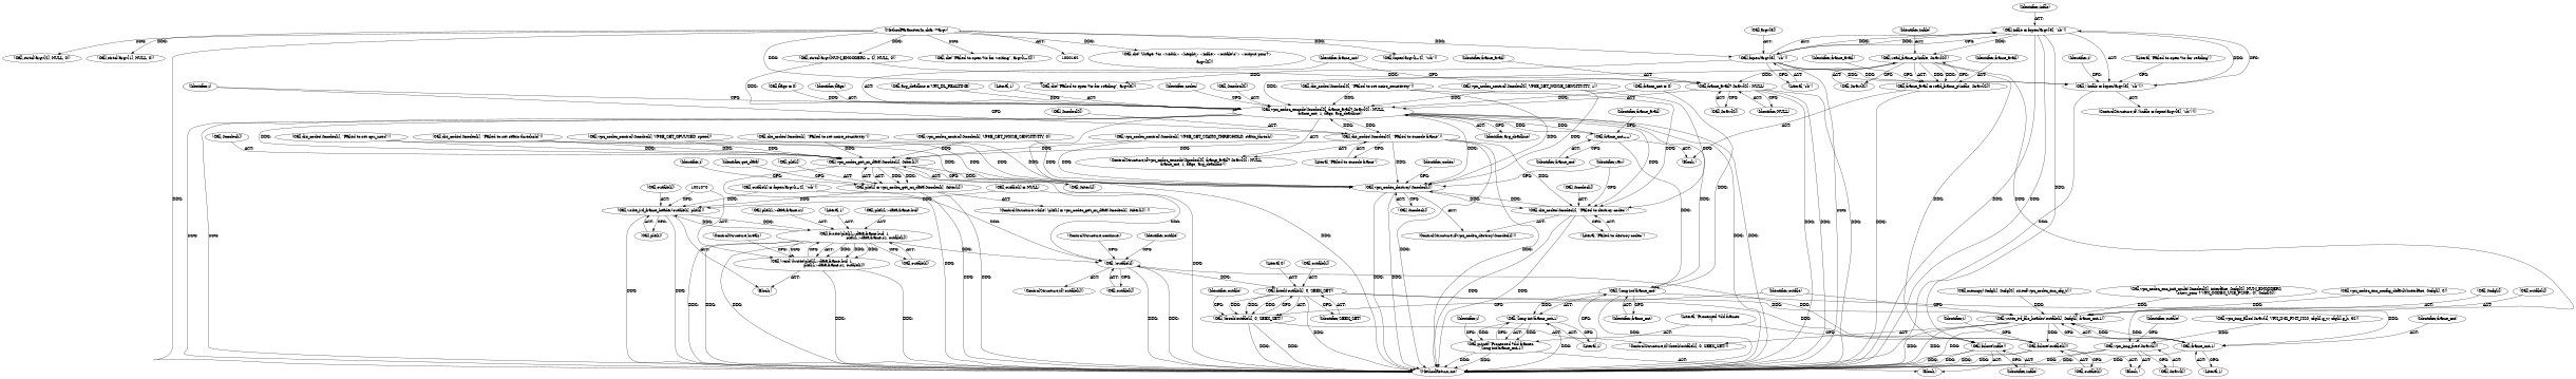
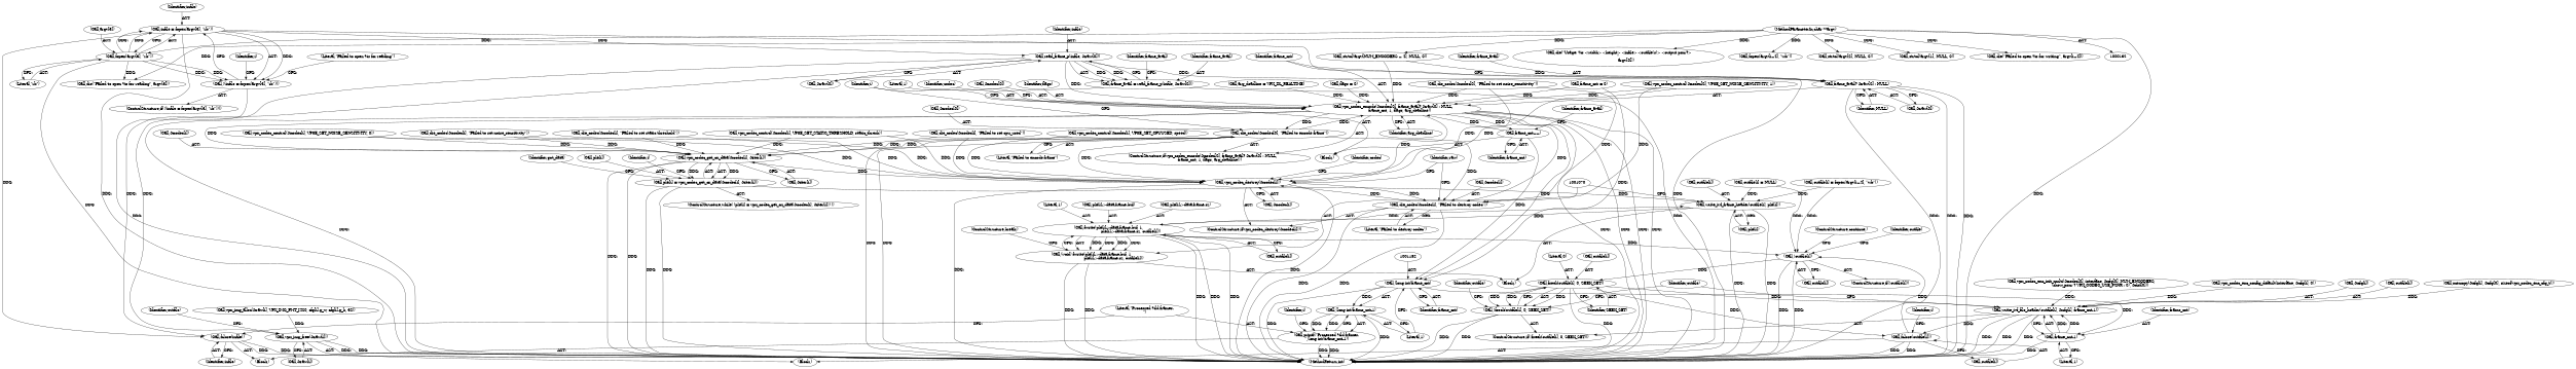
  digraph {
    n1 [label="(Call,infile = fopen(argv[3], \"rb\"))"]
    n2 [label="(Call,fopen(argv[3], \"rb\"))"]
    n3 [label="(Call,!(infile = fopen(argv[3], \"rb\")))"]
    n4 [label="(Call,read_frame_p(infile, &raw[0]))"]
    n5 [label="(Call,fclose(infile))"]
    n6 [label="(MethodReturn,int)"]
    n7 [label="(Literal,\"rb\")"]
    n8 [label="(Call,die(\"Failed to open %s for reading\", argv[3]))"]
    n9 [label="(ControlStructure,if(!(infile = fopen(argv[3], \"rb\"))))"]
    n10 [label="(Call,frame_avail = read_frame_p(infile, &raw[0]))"]
    n11 [label="(Call,vpx_codec_encode(&codec[0], frame_avail? &raw[0] : NULL,\n            frame_cnt, 1, flags, arg_deadline))"]
    n12 [label="(Call,frame_avail? &raw[0] : NULL)"]
    n13 [label="(Call,vpx_img_free(&raw[i]))"]
    n14 [label="(Call,&raw[0])"]
    n15 [label="(Block,)"]
    n16 [label="(Identifier,infile)"]
    n17 [label="(MethodParameterIn,char **argv)"]
    n18 [label="(Call,die(\"Usage: %s <width> <height> <infile> <outfile(s)> <output psnr?>\n\",\n             argv[0]))"]
    n19 [label="(Call,fopen(argv[i+4], \"wb\"))"]
    n20 [label="(Call,strtol(argv[2], NULL, 0))"]
    n21 [label="(Call,strtol(argv[1], NULL, 0))"]
    n22 [label="(Call,strtol(argv[NUM_ENCODERS + 4], NULL, 0))"]
    n23 [label="(Call,die(\"Failed to open %s for writing\", argv[i+4]))"]
    1000132
    n25 [label="(Block,)"]
    n26 [label="(Call,die_codec(&codec[0], \"Failed to encode frame\"))"]
    n27 [label="(Call,vpx_codec_get_cx_data(&codec[i], &iter[i]))"]
    n28 [label="(Call,vpx_codec_destroy(&codec[i]))"]
    n29 [label="(Call,die_codec(&codec[i], \"Failed to destroy codec\"))"]
    n30 [label="(Call,frame_cnt++)"]
    n31 [label="(Call,(long int)frame_cnt)"]
    n32 [label="(Identifier,arg_deadline)"]
    n33 [label="(ControlStructure,if(vpx_codec_encode(&codec[0], frame_avail? &raw[0] : NULL,\n            frame_cnt, 1, flags, arg_deadline)))"]
    n34 [label="(Identifier,NULL)"]
    n35 [label="(Call,&raw[0])"]
    n36 [label="(Block,)"]
    n37 [label="(Call,&raw[i])"]
    n38 [label="(Literal,\"Failed to encode frame\")"]
    n39 [label="(Call,pkt[i] = vpx_codec_get_cx_data(&codec[i], &iter[i]))"]
    n40 [label="(Call,&iter[i])"]
    n41 [label="(ControlStructure,if(vpx_codec_destroy(&codec[i])))"]
    n42 [label="(Call,&codec[i])"]
    n43 [label="(Literal,\"Failed to destroy codec\")"]
    n44 [label="(Identifier,frame_cnt)"]
    n45 [label="(Call,frame_cnt-1)"]
    n46 [label="(Call,(long int)frame_cnt-1)"]
    n47 [label="(Identifier,frame_cnt)"]
    n48 [label="(Call,write_ivf_frame_header(outfile[i], pkt[i]))"]
    n49 [label="(ControlStructure,while( (pkt[i] = vpx_codec_get_cx_data(&codec[i], &iter[i])) ))"]
    n50 [label="(Call,fwrite(pkt[i]->data.frame.buf, 1,\n                                      pkt[i]->data.frame.sz, outfile[i]))"]
    n51 [label="(Block,)"]
    n52 [label="(Call,pkt[i])"]
    n53 [label="(Call,(void) fwrite(pkt[i]->data.frame.buf, 1,\n                                      pkt[i]->data.frame.sz, outfile[i]))"]
    n54 [label="(Call,!outfile[i])"]
    n55 [label="(Call,outfile[i])"]
    n56 [label="(Call,fseek(outfile[i], 0, SEEK_SET))"]
    n57 [label="(Call,outfile[i])"]
    n58 [label="(ControlStructure,if(!outfile[i]))"]
    n59 [label="(Call,!fseek(outfile[i], 0, SEEK_SET))"]
    n60 [label="(Call,write_ivf_file_header(outfile[i], &cfg[i], frame_cnt-1))"]
    n61 [label="(Call,fclose(outfile[i]))"]
    n62 [label="(Identifier,SEEK_SET)"]
    n63 [label="(ControlStructure,if(!fseek(outfile[i], 0, SEEK_SET)))"]
    n64 [label="(Call,outfile[i])"]
    n65 [label="(Literal,1)"]
    n66 [label="(Call,printf(\"Processed %ld frames.\n\",(long int)frame_cnt-1))"]
    n67 [label="(Literal,1)"]
    n68 [label="(Call,&codec[i])"]
    n69 [label="(ControlStructure,continue;)"]
    n70 [label="(Identifier,frame_cnt)"]
    n71 [label="(Identifier,got_data)"]
    n72 [label="(Call,die_codec(&codec[i], \"Failed to set cpu_used\"))"]
    n73 [label="(Call,vpx_codec_enc_config_default(interface, &cfg[i], 0))"]
    n74 [label="(Identifier,frame_cnt)"]
    n75 [label="(Call,outfile[i] = NULL)"]
    n76 [label="(Literal,0)"]
    n77 [label="(Call,vpx_codec_control(&codec[i], VP8E_SET_NOISE_SENSITIVITY, 0))"]
    n78 [label="(Identifier,frame_avail)"]
    n79 [label="(Identifier,i)"]
    n80 [label="(Call,&cfg[i])"]
    n81 [label="(Literal,1)"]
    n82 [label="(Call,die_codec(&codec[i], \"Failed to set noise_sensitivity\"))"]
    n83 [label="(Identifier,frame_avail)"]
    n84 [label="(Call,flags = 0)"]
    n85 [label="(ControlStructure,break;)"]
    n86 [label="(Identifier,flags)"]
    n87 [label="(Call,arg_deadline = VPX_DL_REALTIME)"]
    n88 [label="(Identifier,frame_avail)"]
    n89 [label="(Identifier,i)"]
    n90 [label="(Literal,\"Failed to open %s for reading\")"]
    n91 [label="(Call,die_codec(&codec[0], \"Failed to set noise_sensitivity\"))"]
    n92 [label="(Call,&codec[0])"]
    n93 [label="(Call,vpx_codec_control(&codec[i], VP8E_SET_STATIC_THRESHOLD, static_thresh))"]
    n94 [label="(Call,outfile[i])"]
    n95 [label="(Identifier,infile)"]
    n96 [label="(Identifier,i)"]
    n97 [label="(Identifier,frame_avail)"]
    n98 [label="(Identifier,i)"]
    n99 [label="(Call,outfile[i])"]
    n100 [label="(Identifier,outfile)"]
    n101 [label="(Call,pkt[i]->data.frame.buf)"]
    n102 [label="(Call,outfile[i])"]
    n103 [label="(Identifier,infile)"]
    n104 [label="(Call,vpx_codec_control(&codec[i], VP8E_SET_CPUUSED, speed))"]
    n105 [label="(Call,frame_cnt = 0)"]
    n106 [label="(Literal,\"Processed %ld frames.\n\")"]
    n107 [label="(Identifier,outfile)"]
    n108 [label="(Literal,1)"]
    n109 [label="(Call,vpx_codec_control(&codec[0], VP8E_SET_NOISE_SENSITIVITY, 1))"]
    n110 [label="(Identifier,raw)"]
    n111 [label="(Identifier,codec)"]
    n112 [label="(Identifier,outfile)"]
    n113 [label="(Call,pkt[i]->data.frame.sz)"]
    n114 [label="(Call,vpx_img_alloc(&raw[i], VPX_IMG_FMT_I420, cfg[i].g_w, cfg[i].g_h, 32))"]
    n115 [label="(Call,memcpy(&cfg[i], &cfg[0], sizeof(vpx_codec_enc_cfg_t)))"]
    n116 [label="(Call,outfile[i] = fopen(argv[i+4], \"wb\"))"]
    n117 [label="(Identifier,outfile)"]
    n118 [label="(Call,die_codec(&codec[i], \"Failed to set static threshold\"))"]
    n119 [label="(Identifier,codec)"]
    n120 [label="(Call,&codec[i])"]
    n121 [label="(Call,pkt[i])"]
    n122 [label="(Call,&codec[0])"]
    n123 [label="(Identifier,i)"]
    n124 [label="(Call,vpx_codec_enc_init_multi(&codec[0], interface, &cfg[0], NUM_ENCODERS,\n                                 (show_psnr ? VPX_CODEC_USE_PSNR : 0), &dsf[0]))"]
    n125 [label="(Call,argv[3])"]
    1001070
+   1001182
    n1 -> n2 [label="CFG: "]
    n1 -> n3 [label="AST: "]
    n1 -> n3 [label="DDG: "]
    n1 -> n4 [label="DDG: "]
    n1 -> n5 [label="DDG: "]
    n1 -> n6 [label="DDG: "]
    n1 -> n6 [label="DDG: "]
    n2 -> n1 [label="AST: "]
    n2 -> n1 [label="DDG: "]
    n2 -> n1 [label="DDG: "]
    n2 -> n3 [label="DDG: "]
    n2 -> n3 [label="DDG: "]
    n2 -> n6 [label="DDG: "]
    n2 -> n7 [label="CFG: "]
    n2 -> n8 [label="DDG: "]
    n3 -> n1 [label="CFG: "]
    n3 -> n6 [label="DDG: "]
    n3 -> n9 [label="AST: "]
    n4 -> n5 [label="DDG: "]
    n4 -> n10 [label="AST: "]
    n4 -> n10 [label="DDG: "]
    n4 -> n10 [label="DDG: "]
    n4 -> n11 [label="DDG: "]
    n4 -> n12 [label="DDG: "]
    n4 -> n13 [label="DDG: "]
    n4 -> n14 [label="CFG: "]
    n5 -> n6 [label="DDG: "]
    n5 -> n6 [label="DDG: "]
    n5 -> n15 [label="AST: "]
    n5 -> n16 [label="CFG: "]
    n7 -> n2 [label="AST: "]
    n10 -> n4 [label="CFG: "]
    n10 -> n6 [label="DDG: "]
    n10 -> n25 [label="AST: "]
    n11 -> n6 [label="DDG: "]
    n11 -> n6 [label="DDG: "]
    n11 -> n6 [label="DDG: "]
    n11 -> n6 [label="DDG: "]
    n11 -> n6 [label="DDG: "]
    n11 -> n26 [label="DDG: "]
    n11 -> n27 [label="DDG: "]
    n11 -> n28 [label="DDG: "]
    n11 -> n29 [label="DDG: "]
    n11 -> n30 [label="DDG: "]
    n11 -> n31 [label="DDG: "]
    n11 -> n32 [label="CFG: "]
    n11 -> n33 [label="AST: "]
    n12 -> n6 [label="DDG: "]
    n12 -> n6 [label="DDG: "]
    n12 -> n6 [label="DDG: "]
    n12 -> n11 [label="AST: "]
    n12 -> n34 [label="CFG: "]
    n12 -> n35 [label="CFG: "]
    n13 -> n6 [label="DDG: "]
    n13 -> n6 [label="DDG: "]
    n13 -> n36 [label="AST: "]
    n13 -> n37 [label="CFG: "]
    n14 -> n4 [label="AST: "]
    n16 -> n5 [label="AST: "]
    n17 -> n2 [label="DDG: "]
    n17 -> n6 [label="DDG: "]
    n17 -> n8 [label="DDG: "]
    n17 -> n18 [label="DDG: "]
    n17 -> n19 [label="DDG: "]
    n17 -> n20 [label="DDG: "]
    n17 -> n21 [label="DDG: "]
    n17 -> n22 [label="DDG: "]
    n17 -> n23 [label="DDG: "]
    n17 -> 1000132 [label="AST: "]
    n22 -> n11 [label="DDG: "]
    n22 -> n12 [label="DDG: "]
    n26 -> n6 [label="DDG: "]
    n26 -> n6 [label="DDG: "]
    n26 -> n11 [label="DDG: "]
    n26 -> n27 [label="DDG: "]
    n26 -> n28 [label="DDG: "]
    n26 -> n29 [label="DDG: "]
    n26 -> n33 [label="AST: "]
    n26 -> n38 [label="CFG: "]
    n27 -> n6 [label="DDG: "]
    n27 -> n6 [label="DDG: "]
    n27 -> n28 [label="DDG: "]
    n27 -> n39 [label="AST: "]
    n27 -> n39 [label="DDG: "]
    n27 -> n39 [label="DDG: "]
    n27 -> n40 [label="CFG: "]
    n28 -> n6 [label="DDG: "]
    n28 -> n6 [label="DDG: "]
    n28 -> n29 [label="DDG: "]
    n28 -> n41 [label="AST: "]
    n28 -> n42 [label="CFG: "]
    n29 -> n6 [label="DDG: "]
    n29 -> n6 [label="DDG: "]
    n29 -> n28 [label="DDG: "]
    n29 -> n41 [label="AST: "]
    n29 -> n43 [label="CFG: "]
    n30 -> n11 [label="DDG: "]
    n30 -> n25 [label="AST: "]
    n30 -> n31 [label="DDG: "]
    n30 -> n44 [label="CFG: "]
    n31 -> n6 [label="DDG: "]
    n31 -> n45 [label="DDG: "]
    n31 -> n46 [label="AST: "]
    n31 -> n46 [label="DDG: "]
    n31 -> n47 [label="CFG: "]
    n32 -> n11 [label="AST: "]
    n34 -> n12 [label="AST: "]
    n35 -> n12 [label="AST: "]
    n37 -> n13 [label="AST: "]
    n38 -> n26 [label="AST: "]
    n39 -> n6 [label="DDG: "]
    n39 -> n6 [label="DDG: "]
    n39 -> n27 [label="AST: "]
    n39 -> n48 [label="DDG: "]
    n39 -> n49 [label="AST: "]
    n40 -> n27 [label="AST: "]
    n42 -> n28 [label="AST: "]
    n43 -> n29 [label="AST: "]
    n44 -> n30 [label="AST: "]
    n45 -> n6 [label="DDG: "]
    n45 -> n60 [label="AST: "]
    n45 -> n60 [label="DDG: "]
    n45 -> n60 [label="DDG: "]
    n45 -> n65 [label="CFG: "]
    n46 -> n6 [label="DDG: "]
    n46 -> n66 [label="AST: "]
    n46 -> n66 [label="DDG: "]
    n46 -> n66 [label="DDG: "]
    n46 -> n67 [label="CFG: "]
    n47 -> n31 [label="AST: "]
    n48 -> n6 [label="DDG: "]
    n48 -> n6 [label="DDG: "]
    n48 -> n50 [label="DDG: "]
    n48 -> n51 [label="AST: "]
    n48 -> n52 [label="CFG: "]
    n50 -> n6 [label="DDG: "]
    n50 -> n6 [label="DDG: "]
    n50 -> n6 [label="DDG: "]
    n50 -> n48 [label="DDG: "]
    n50 -> n53 [label="AST: "]
    n50 -> n53 [label="DDG: "]
    n50 -> n53 [label="DDG: "]
    n50 -> n53 [label="DDG: "]
    n50 -> n53 [label="DDG: "]
    n50 -> n54 [label="DDG: "]
    n50 -> n55 [label="CFG: "]
    n52 -> n48 [label="AST: "]
    n53 -> n6 [label="DDG: "]
    n53 -> n6 [label="DDG: "]
    n53 -> n50 [label="CFG: "]
    n53 -> n51 [label="AST: "]
    n54 -> n6 [label="DDG: "]
    n54 -> n6 [label="DDG: "]
    n54 -> n56 [label="DDG: "]
    n54 -> n57 [label="CFG: "]
    n54 -> n58 [label="AST: "]
    n55 -> n50 [label="AST: "]
    n56 -> n6 [label="DDG: "]
    n56 -> n59 [label="AST: "]
    n56 -> n59 [label="DDG: "]
    n56 -> n59 [label="DDG: "]
    n56 -> n59 [label="DDG: "]
    n56 -> n60 [label="DDG: "]
    n56 -> n61 [label="DDG: "]
    n56 -> n62 [label="CFG: "]
    n57 -> n54 [label="AST: "]
    n59 -> n6 [label="DDG: "]
    n59 -> n6 [label="DDG: "]
    n59 -> n56 [label="CFG: "]
    n59 -> n63 [label="AST: "]
    n60 -> n6 [label="DDG: "]
    n60 -> n6 [label="DDG: "]
    n60 -> n6 [label="DDG: "]
    n60 -> n45 [label="CFG: "]
    n60 -> n61 [label="DDG: "]
    n60 -> n63 [label="AST: "]
    n61 -> n6 [label="DDG: "]
    n61 -> n6 [label="DDG: "]
    n61 -> n36 [label="AST: "]
    n61 -> n54 [label="DDG: "]
    n61 -> n64 [label="CFG: "]
    n62 -> n56 [label="AST: "]
    n64 -> n61 [label="AST: "]
    n65 -> n45 [label="AST: "]
    n66 -> n6 [label="DDG: "]
    n66 -> n6 [label="DDG: "]
    n66 -> n15 [label="AST: "]
    n66 -> n46 [label="CFG: "]
    n67 -> n31 [label="CFG: "]
    n67 -> n46 [label="AST: "]
    n68 -> n27 [label="AST: "]
    n69 -> n54 [label="CFG: "]
    n70 -> n11 [label="AST: "]
    n70 -> n12 [label="CFG: "]
    n71 -> n39 [label="CFG: "]
    n72 -> n27 [label="DDG: "]
    n72 -> n28 [label="DDG: "]
    n73 -> n60 [label="DDG: "]
    n74 -> n45 [label="AST: "]
    n75 -> n48 [label="DDG: "]
    n75 -> n54 [label="DDG: "]
    n76 -> n56 [label="AST: "]
    n77 -> n27 [label="DDG: "]
    n77 -> n28 [label="DDG: "]
    n78 -> n30 [label="CFG: "]
    n79 -> n61 [label="CFG: "]
    n80 -> n60 [label="AST: "]
    n81 -> n50 [label="AST: "]
    n82 -> n27 [label="DDG: "]
    n82 -> n28 [label="DDG: "]
    n83 -> n10 [label="CFG: "]
    n84 -> n11 [label="DDG: "]
    n85 -> n53 [label="CFG: "]
    n86 -> n11 [label="AST: "]
    n87 -> n11 [label="DDG: "]
    n88 -> n12 [label="AST: "]
    n89 -> n11 [label="CFG: "]
    n89 -> n26 [label="CFG: "]
    n90 -> n3 [label="CFG: "]
    n91 -> n11 [label="DDG: "]
    n91 -> n28 [label="DDG: "]
    n91 -> n29 [label="DDG: "]
    n92 -> n26 [label="AST: "]
    n93 -> n27 [label="DDG: "]
    n93 -> n28 [label="DDG: "]
    n94 -> n48 [label="AST: "]
    n95 -> n1 [label="AST: "]
    n96 -> n66 [label="CFG: "]
    n97 -> n10 [label="AST: "]
    n98 -> n3 [label="CFG: "]
    n99 -> n60 [label="AST: "]
    n100 -> n59 [label="CFG: "]
    n100 -> n60 [label="CFG: "]
    n101 -> n50 [label="AST: "]
    n102 -> n56 [label="AST: "]
    n103 -> n4 [label="AST: "]
    n104 -> n27 [label="DDG: "]
    n104 -> n28 [label="DDG: "]
    n105 -> n11 [label="DDG: "]
    n105 -> n31 [label="DDG: "]
    n106 -> n5 [label="CFG: "]
    n106 -> n66 [label="AST: "]
    n107 -> n54 [label="CFG: "]
    n108 -> n11 [label="AST: "]
    n109 -> n11 [label="DDG: "]
    n109 -> n28 [label="DDG: "]
    n109 -> n29 [label="DDG: "]
    n110 -> n28 [label="CFG: "]
    n110 -> n29 [label="CFG: "]
    n111 -> n28 [label="CFG: "]
    n112 -> n13 [label="CFG: "]
    n113 -> n50 [label="AST: "]
    n114 -> n13 [label="DDG: "]
    n115 -> n60 [label="DDG: "]
    n116 -> n48 [label="DDG: "]
    n116 -> n54 [label="DDG: "]
    n117 -> n59 [label="CFG: "]
    n118 -> n27 [label="DDG: "]
    n118 -> n28 [label="DDG: "]
    n119 -> n11 [label="CFG: "]
    n120 -> n29 [label="AST: "]
    n121 -> n39 [label="AST: "]
    n122 -> n11 [label="AST: "]
    n123 -> n39 [label="CFG: "]
    n124 -> n60 [label="DDG: "]
    n125 -> n2 [label="AST: "]
    1001070 -> n48 [label="CFG: "]
    1001070 -> n53 [label="AST: "]
+   1001182 -> n31 [label="AST: "]
  }
